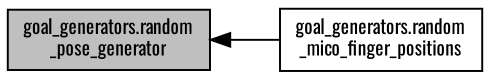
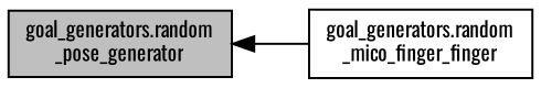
  digraph {
    rankdir=LR
    fontname=Oswald
    node [color=black fontname=Oswald fontsize=10 shape=record style=filled]
    n1 [fillcolor=grey75 fontcolor=black height=0.2 label="goal_generators.random\l_pose_generator" width=0.4]
-   n2 [fillcolor=white height=0.2 label="goal_generators.random\l_mico_finger_positions" width=0.4]
+   n2 [fillcolor=white height=0.2 label="goal_generators.random\l_mico_finger_finger" width=0.4]
    n1 -> n2 [color=black dir=back fontname=Oswald fontsize=10 labelfontname=Helvetica labelfontsize=10 style=solid]
  }
